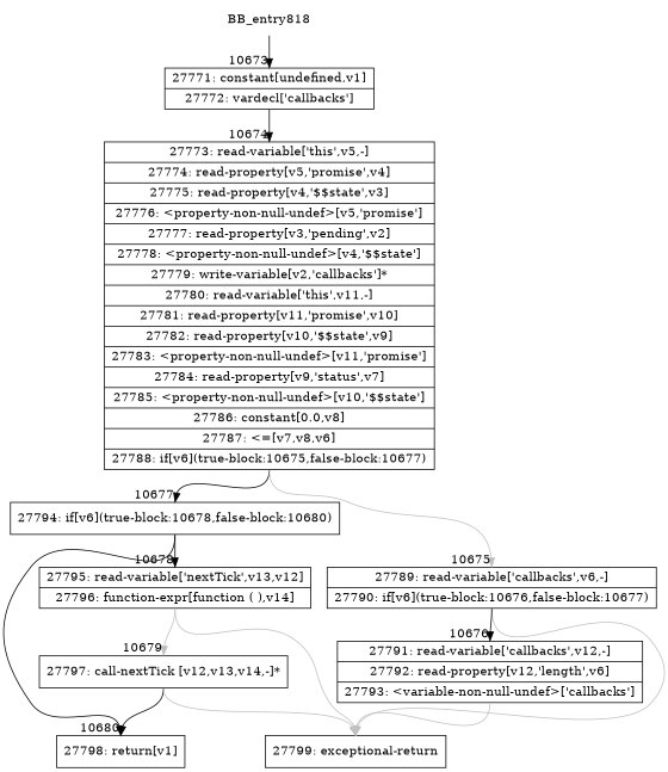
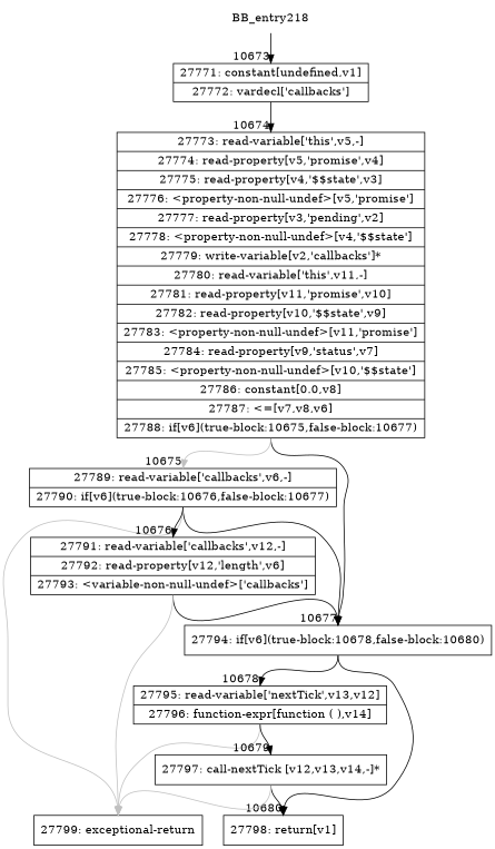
  digraph {
    fontname="DejaVu Serif"
    rankdir=TD
    node [fontname="DejaVu Serif" shape=record]
    edge [fontname="DejaVu Serif" headport=n tailport=s]
-   BB_entry818 [shape=none]
+   BB_entry818 [shape=none label=BB_entry218]
    n2 [label="{27771: constant[undefined,v1]|27772: vardecl['callbacks']}"]
    n3 [label="{27773: read-variable['this',v5,-]|27774: read-property[v5,'promise',v4]|27775: read-property[v4,'$$state',v3]|27776: \<property-non-null-undef\>[v5,'promise']|27777: read-property[v3,'pending',v2]|27778: \<property-non-null-undef\>[v4,'$$state']|27779: write-variable[v2,'callbacks']*|27780: read-variable['this',v11,-]|27781: read-property[v11,'promise',v10]|27782: read-property[v10,'$$state',v9]|27783: \<property-non-null-undef\>[v11,'promise']|27784: read-property[v9,'status',v7]|27785: \<property-non-null-undef\>[v10,'$$state']|27786: constant[0.0,v8]|27787: \<=[v7,v8,v6]|27788: if[v6](true-block:10675,false-block:10677)}"]
    n4 [label="{27794: if[v6](true-block:10678,false-block:10680)}"]
    n5 [label="{27789: read-variable['callbacks',v6,-]|27790: if[v6](true-block:10676,false-block:10677)}"]
    n6 [label="{27795: read-variable['nextTick',v13,v12]|27796: function-expr[function ( ),v14]}"]
    n7 [label="{27798: return[v1]}"]
    n8 [label="{27799: exceptional-return}"]
    n9 [label="{27791: read-variable['callbacks',v12,-]|27792: read-property[v12,'length',v6]|27793: \<variable-non-null-undef\>['callbacks']}"]
    n10 [label="{27797: call-nextTick [v12,v13,v14,-]*}"]
    BB_entry818 -> n2 [headlabel="    10673"]
    n2 -> n3 [headlabel="      10674"]
    n3 -> n4 [headlabel="      10677"]
    n3 -> n5 [color=gray headlabel="      10675"]
    n4 -> n6 [headlabel="      10678"]
    n4 -> n7 [headlabel="      10680"]
+   n5 -> n4
    n5 -> n8 [color=gray]
    n5 -> n9 [headlabel="      10676"]
    n6 -> n8 [color=gray]
-   n6 -> n10 [headlabel="      10679" color=gray]
+   n6 -> n10 [headlabel="      10679"]
+   n9 -> n4
    n9 -> n8 [color=gray]
    n10 -> n7
    n10 -> n8 [color=gray]
  }
